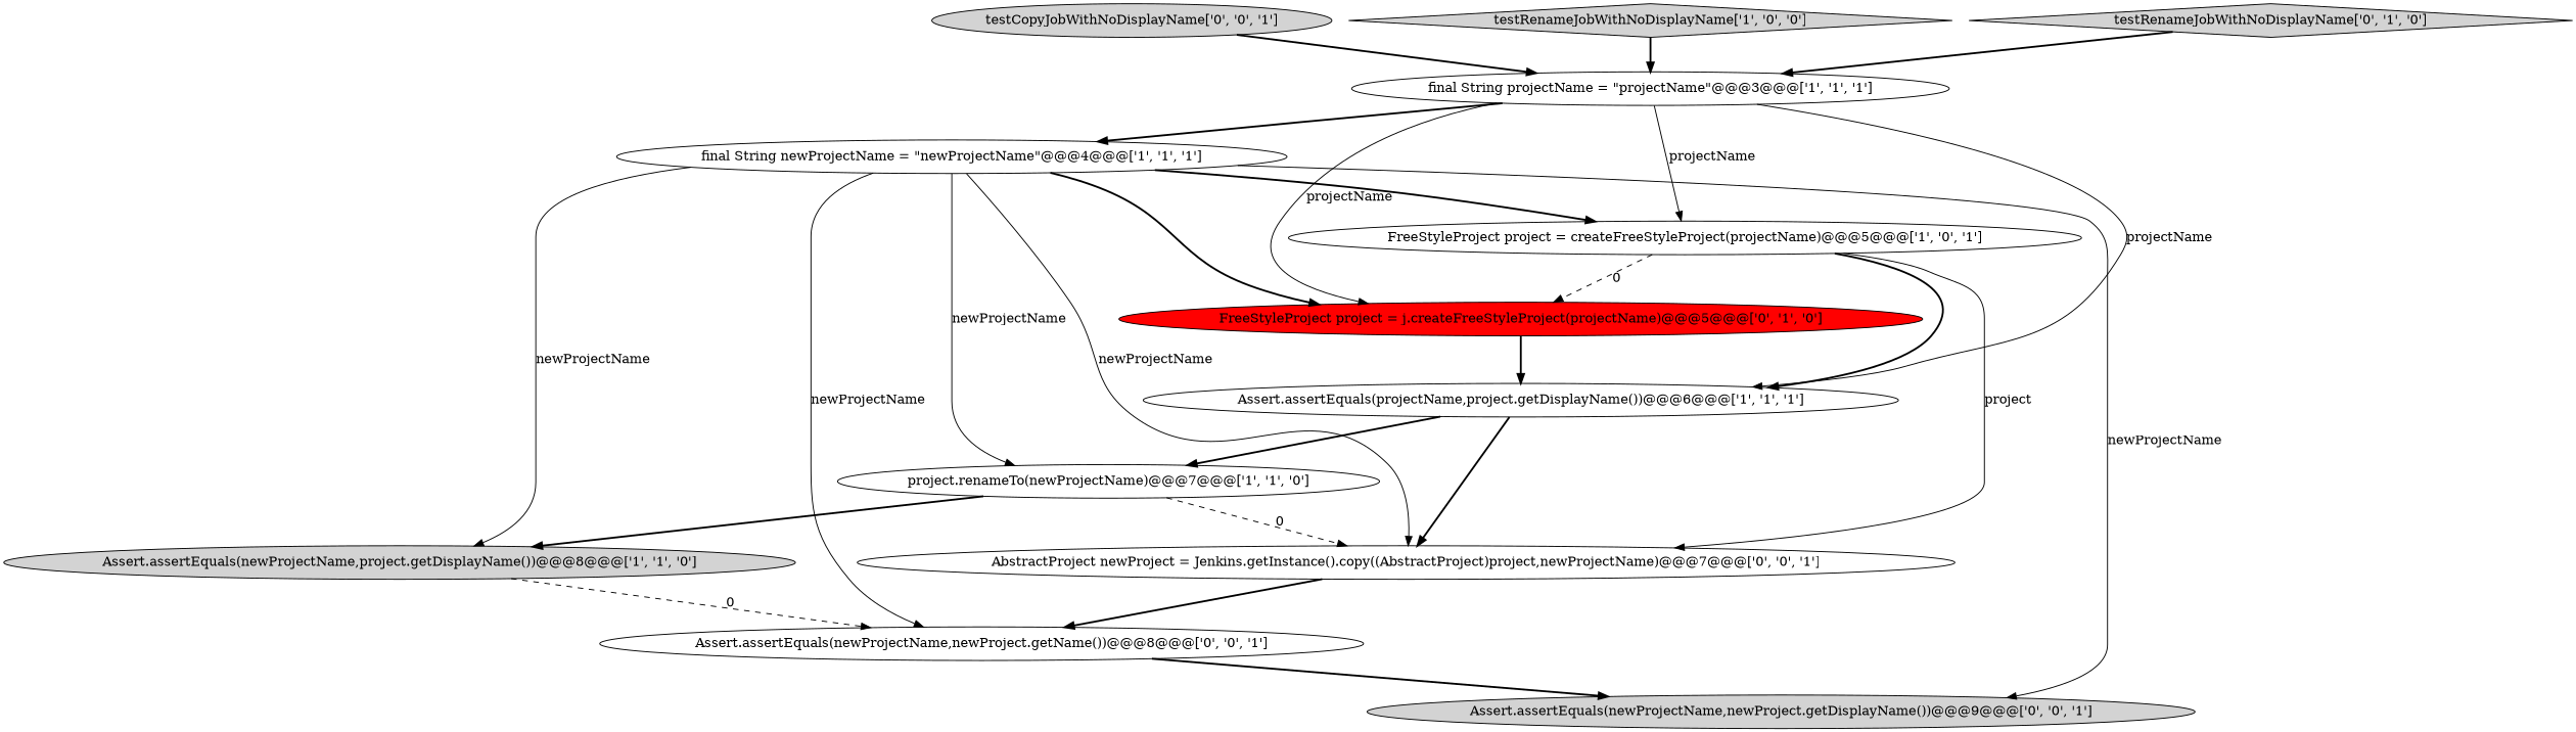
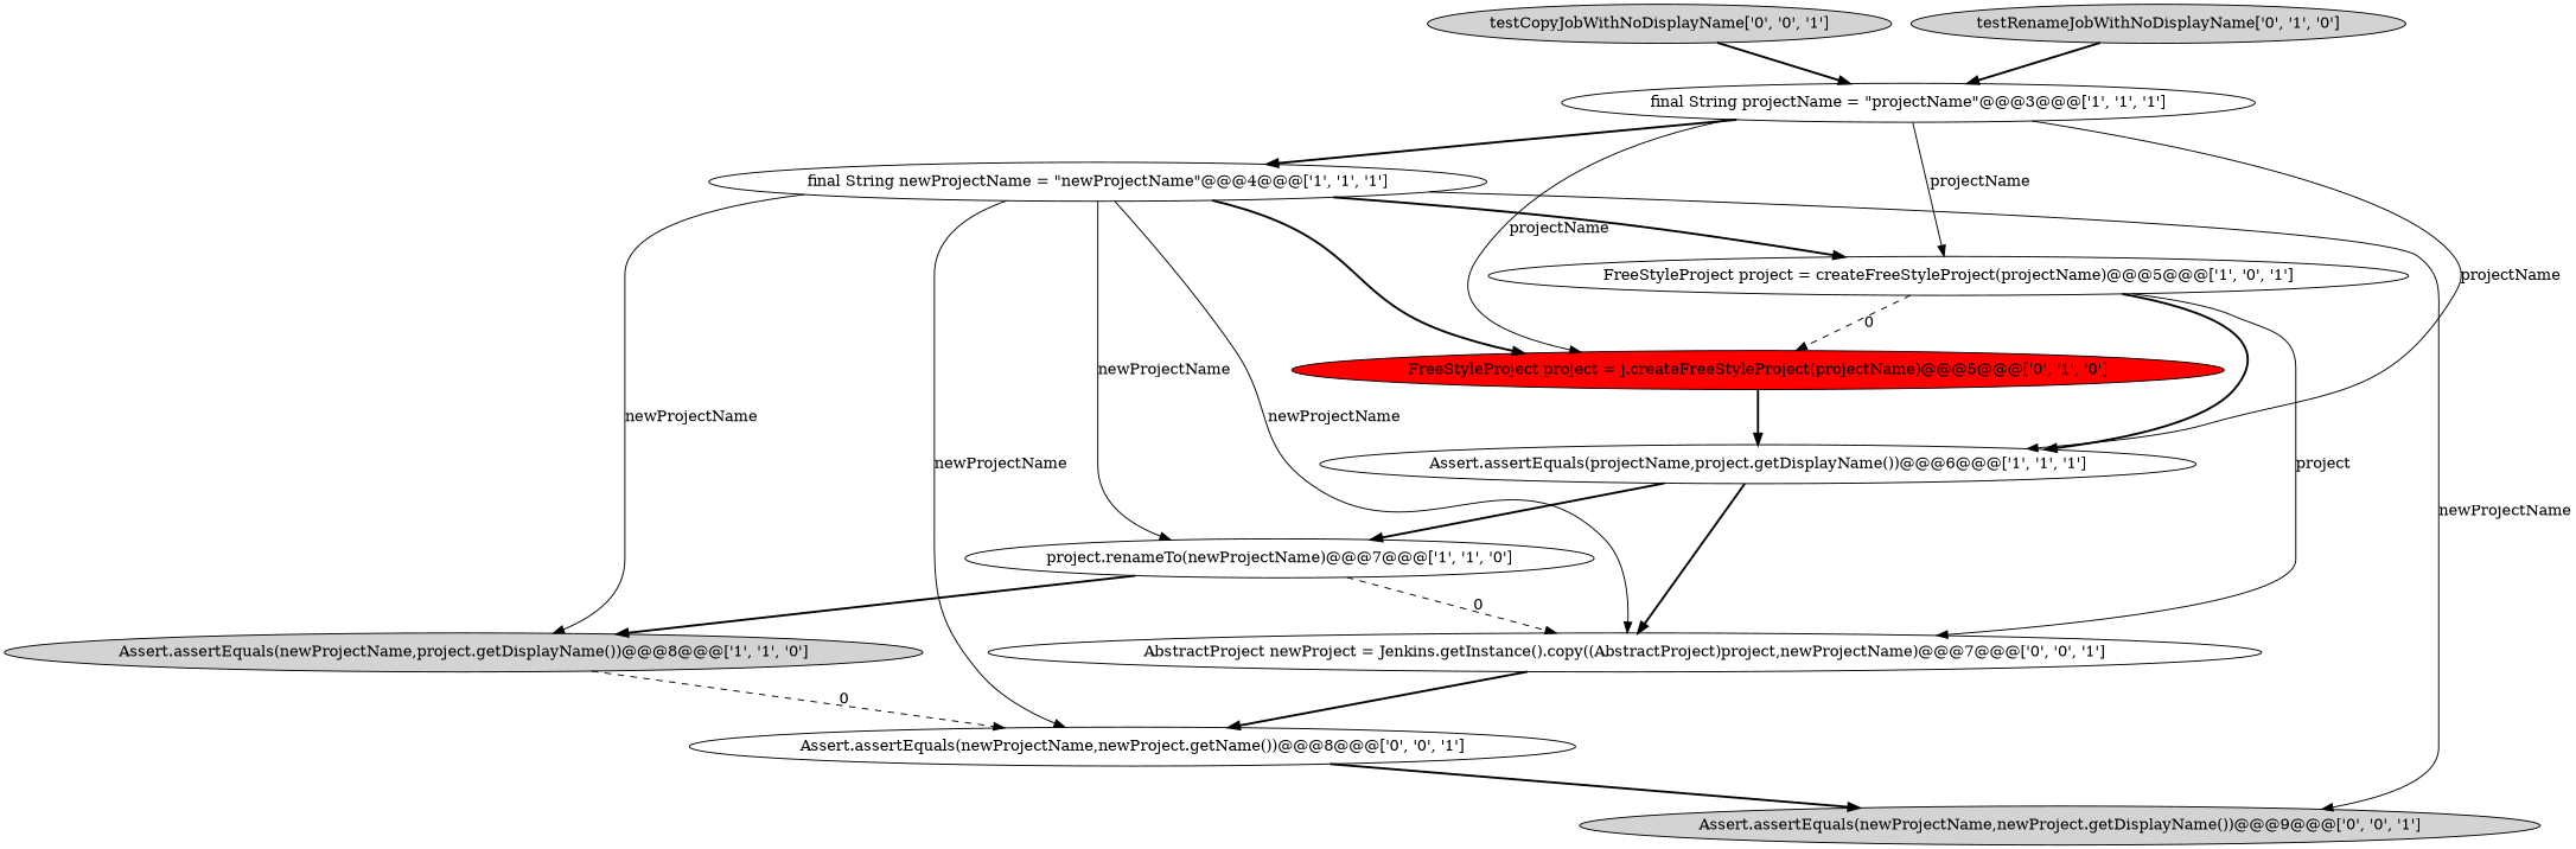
  digraph {
    fontname="DejaVu Serif"
    node [fillcolor=white fontname="DejaVu Serif" shape=ellipse style=filled]
    edge [fontname="DejaVu Serif" style=bold]
    n1 [fillcolor=lightgray label="Assert.assertEquals(newProjectName,project.getDisplayName())@@@8@@@['1', '1', '0']"]
    n2 [label="Assert.assertEquals(newProjectName,newProject.getName())@@@8@@@['0', '0', '1']"]
    n3 [fillcolor=lightgray label="Assert.assertEquals(newProjectName,newProject.getDisplayName())@@@9@@@['0', '0', '1']"]
    n4 [label="AbstractProject newProject = Jenkins.getInstance().copy((AbstractProject)project,newProjectName)@@@7@@@['0', '0', '1']"]
    n5 [fillcolor=lightgray label="testCopyJobWithNoDisplayName['0', '0', '1']"]
    n6 [label="final String projectName = \"projectName\"@@@3@@@['1', '1', '1']"]
    n7 [fillcolor=red label="FreeStyleProject project = j.createFreeStyleProject(projectName)@@@5@@@['0', '1', '0']"]
    n8 [label="FreeStyleProject project = createFreeStyleProject(projectName)@@@5@@@['1', '0', '1']"]
    n9 [label="final String newProjectName = \"newProjectName\"@@@4@@@['1', '1', '1']"]
    n10 [label="Assert.assertEquals(projectName,project.getDisplayName())@@@6@@@['1', '1', '1']"]
    n11 [label="project.renameTo(newProjectName)@@@7@@@['1', '1', '0']"]
-   n12 [fillcolor=lightgray label="testRenameJobWithNoDisplayName['1', '0', '0']" shape=diamond]
-   n13 [fillcolor=lightgray label="testRenameJobWithNoDisplayName['0', '1', '0']" shape=diamond]
+   n13 [fillcolor=lightgray label="testRenameJobWithNoDisplayName['0', '1', '0']"]
    n1 -> n2 [label=0 style=dashed]
    n2 -> n3
    n4 -> n2
    n5 -> n6
    n6 -> n7 [label=projectName style=solid]
    n6 -> n8 [label=projectName style=solid]
    n6 -> n9
    n6 -> n10 [label=projectName style=solid]
    n7 -> n10
    n8 -> n4 [label=project style=solid]
    n8 -> n7 [label=0 style=dashed]
    n8 -> n10
    n9 -> n1 [label=newProjectName style=solid]
    n9 -> n2 [label=newProjectName style=solid]
    n9 -> n3 [label=newProjectName style=solid]
    n9 -> n4 [label=newProjectName style=solid]
    n9 -> n7
    n9 -> n8
    n9 -> n11 [label=newProjectName style=solid]
    n10 -> n4
    n10 -> n11
    n11 -> n1
    n11 -> n4 [label=0 style=dashed]
-   n12 -> n6
    n13 -> n6
  }
